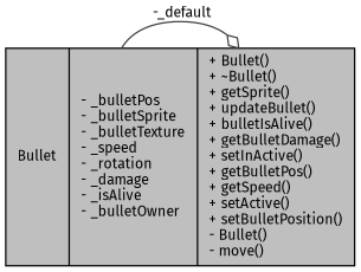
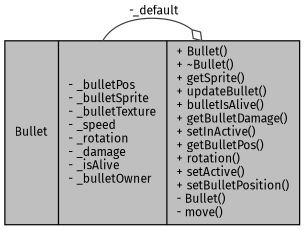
  digraph {
    rankdir=LR
    fontname="Fira Sans"
-   n1 [color=black fillcolor=grey75 fontcolor=black fontname="Fira Sans" fontsize=10 height=0.2 label="{Bullet\n|- _bulletPos\l- _bulletSprite\l- _bulletTexture\l- _speed\l- _rotation\l- _damage\l- _isAlive\l- _bulletOwner\l|+ Bullet()\l+ ~Bullet()\l+ getSprite()\l+ updateBullet()\l+ bulletIsAlive()\l+ getBulletDamage()\l+ setInActive()\l+ getBulletPos()\l+ getSpeed()\l+ setActive()\l+ setBulletPosition()\l- Bullet()\l- move()\l}" shape=record style=filled width=0.4]
+   n1 [color=black fillcolor=grey75 fontcolor=black fontname="Fira Sans" fontsize=10 height=0.2 label="{Bullet\n|- _bulletPos\l- _bulletSprite\l- _bulletTexture\l- _speed\l- _rotation\l- _damage\l- _isAlive\l- _bulletOwner\l|+ Bullet()\l+ ~Bullet()\l+ getSprite()\l+ updateBullet()\l+ bulletIsAlive()\l+ getBulletDamage()\l+ setInActive()\l+ getBulletPos()\l+ rotation()\l+ setActive()\l+ setBulletPosition()\l- Bullet()\l- move()\l}" shape=record style=filled width=0.4]
    n1 -> n1 [arrowhead=odiamond color=grey25 fontname="Fira Sans" fontsize=10 label=" -_default" labelfontname=Helvetica labelfontsize=10 style=solid]
  }
